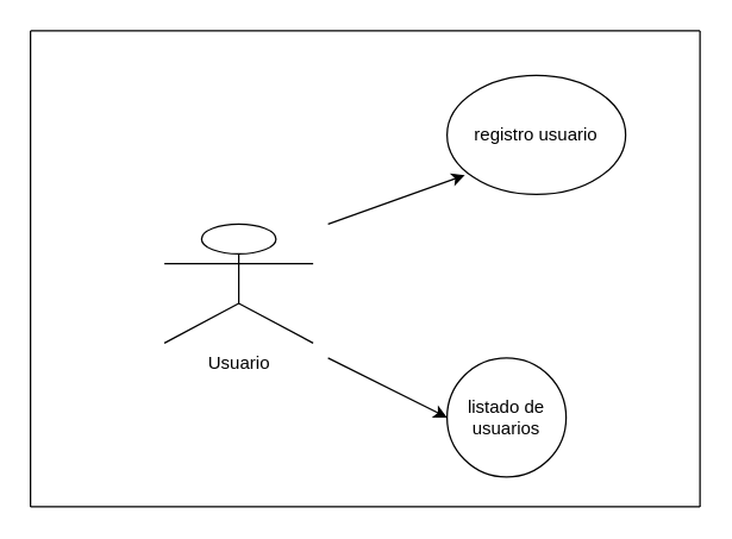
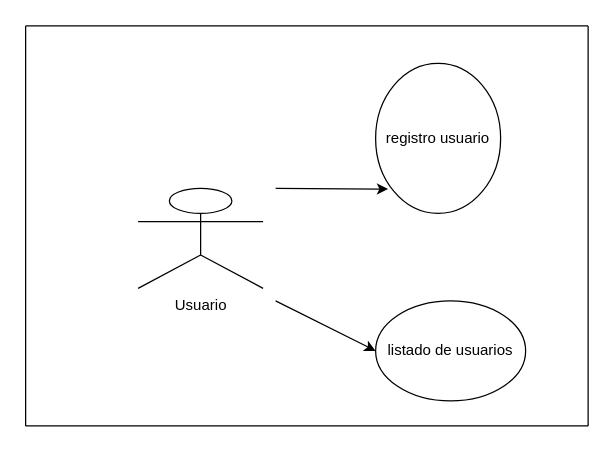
  <mxCell id="0" />
  <mxCell id="1" parent="0" />
- <mxCell id="2" value="registro usuario" style="ellipse;whiteSpace=wrap;html=1;" vertex="1" parent="1"><mxGeometry x="300" y="50" width="120" height="80" as="geometry" /></mxCell>
- <mxCell id="3" value="listado de usuarios" style="ellipse;whiteSpace=wrap;html=1;" vertex="1" parent="1"><mxGeometry x="300" y="240" width="80" height="80" as="geometry" /></mxCell>
+ <mxCell id="2" value="registro usuario" style="ellipse;whiteSpace=wrap;html=1;" vertex="1" parent="1"><mxGeometry x="300" y="50" width="100" height="120" as="geometry" /></mxCell>
+ <mxCell id="3" value="listado de usuarios" style="ellipse;whiteSpace=wrap;html=1;" vertex="1" parent="1"><mxGeometry x="300" y="240" width="120" height="80" as="geometry" /></mxCell>
  <mxCell id="4" value="Usuario" style="shape=umlActor;verticalLabelPosition=bottom;verticalAlign=top;html=1;outlineConnect=0;" vertex="1" parent="1"><mxGeometry x="110" y="150" width="100" height="80" as="geometry" /></mxCell>
  <mxCell id="5" value="" style="endArrow=classic;html=1;rounded=0;entryX=0.1;entryY=0.838;entryDx=0;entryDy=0;entryPerimeter=0;" edge="1" parent="1" target="2"><mxGeometry width="50" height="50" relative="1" as="geometry"><mxPoint x="220" y="150" as="sourcePoint" /><mxPoint x="270" y="190" as="targetPoint" /></mxGeometry></mxCell>
  <mxCell id="6" value="" style="endArrow=classic;html=1;rounded=0;entryX=0;entryY=0.5;entryDx=0;entryDy=0;" edge="1" parent="1" target="3"><mxGeometry width="50" height="50" relative="1" as="geometry"><mxPoint x="220" y="240" as="sourcePoint" /><mxPoint x="270" y="190" as="targetPoint" /></mxGeometry></mxCell>
  <mxCell id="7" value="" style="endArrow=none;html=1;rounded=0;" edge="1" parent="1"><mxGeometry width="50" height="50" relative="1" as="geometry"><mxPoint x="20" y="20" as="sourcePoint" /><mxPoint x="470" y="20" as="targetPoint" /></mxGeometry></mxCell>
  <mxCell id="8" value="" style="endArrow=none;html=1;rounded=0;" edge="1" parent="1"><mxGeometry width="50" height="50" relative="1" as="geometry"><mxPoint x="20" y="340" as="sourcePoint" /><mxPoint x="20" y="20" as="targetPoint" /></mxGeometry></mxCell>
  <mxCell id="9" value="" style="endArrow=none;html=1;rounded=0;" edge="1" parent="1"><mxGeometry width="50" height="50" relative="1" as="geometry"><mxPoint x="20" y="340" as="sourcePoint" /><mxPoint x="470" y="340" as="targetPoint" /></mxGeometry></mxCell>
  <mxCell id="10" value="" style="endArrow=none;html=1;rounded=0;" edge="1" parent="1"><mxGeometry width="50" height="50" relative="1" as="geometry"><mxPoint x="470" y="340" as="sourcePoint" /><mxPoint x="470" y="20" as="targetPoint" /></mxGeometry></mxCell>
